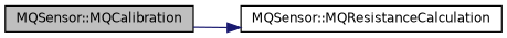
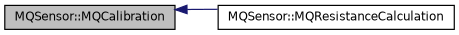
  digraph {
    rankdir=LR
    node [color=black fontname=Helvetica fontsize=10 shape=record style=filled]
    n1 [fillcolor=grey75 fontcolor=black height=0.2 label="MQSensor::MQCalibration" width=0.4]
    n2 [fillcolor=white height=0.2 label="MQSensor::MQResistanceCalculation" width=0.4]
-   n1 -> n2 [color=midnightblue fontname=Helvetica fontsize=10 labelfontname=Helvetica labelfontsize=10 style=solid]
+   n2 -> n1 [color=midnightblue fontname=Helvetica fontsize=10 labelfontname=Helvetica labelfontsize=10 style=solid]
  }
